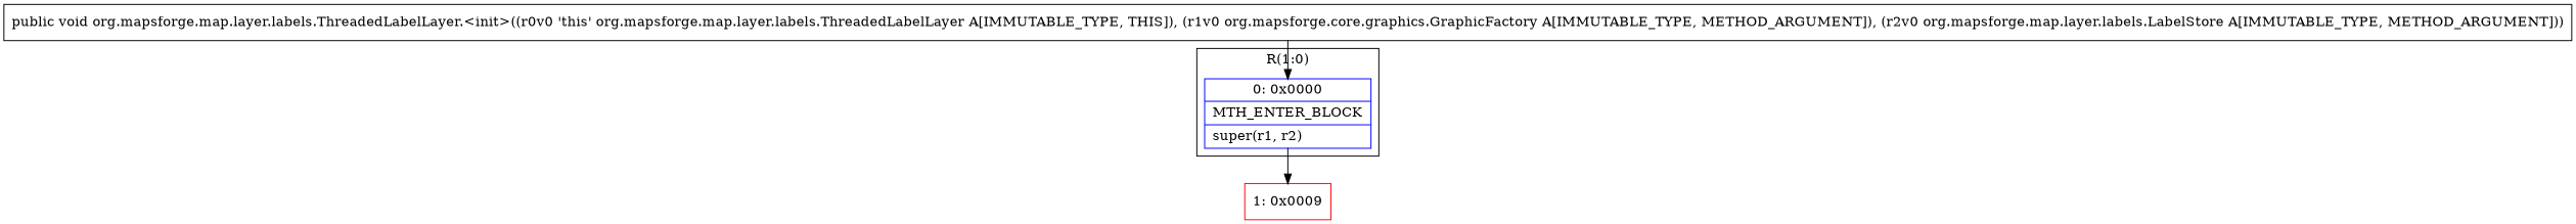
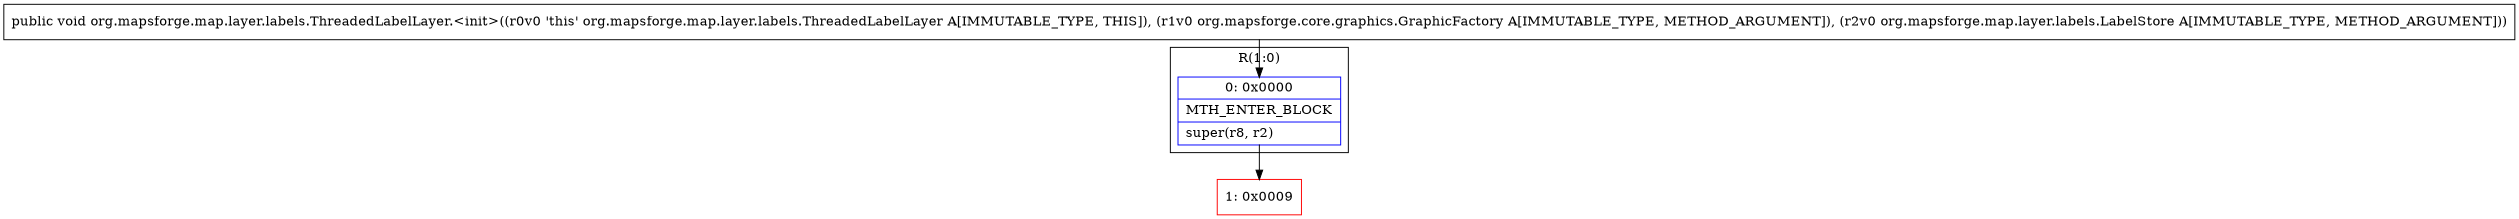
  digraph {
    node [shape=record]
-   n1 [color=blue label="{0\:\ 0x0000|MTH_ENTER_BLOCK\l|super(r1, r2)\l}"]
+   n1 [color=blue label="{0\:\ 0x0000|MTH_ENTER_BLOCK\l|super(r8, r2)\l}"]
    n2 [color=red label="{1\:\ 0x0009}"]
    n3 [label="{public void org.mapsforge.map.layer.labels.ThreadedLabelLayer.\<init\>((r0v0 'this' org.mapsforge.map.layer.labels.ThreadedLabelLayer A[IMMUTABLE_TYPE, THIS]), (r1v0 org.mapsforge.core.graphics.GraphicFactory A[IMMUTABLE_TYPE, METHOD_ARGUMENT]), (r2v0 org.mapsforge.map.layer.labels.LabelStore A[IMMUTABLE_TYPE, METHOD_ARGUMENT])) }"]
    subgraph cluster_1 {
      label="R(1:0)"
      n1
    }
    n1 -> n2
    n3 -> n1
  }
